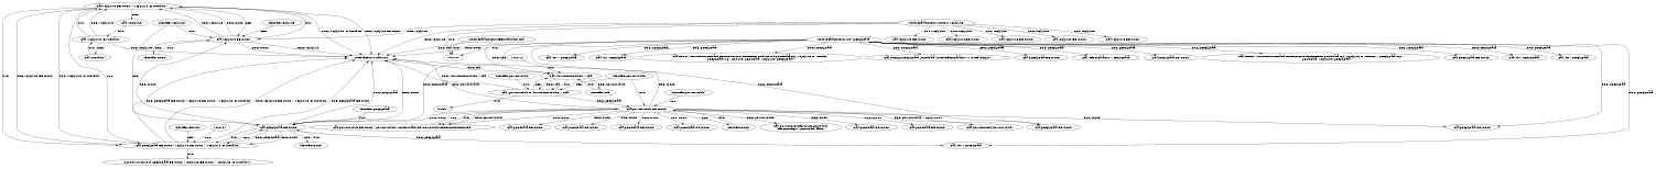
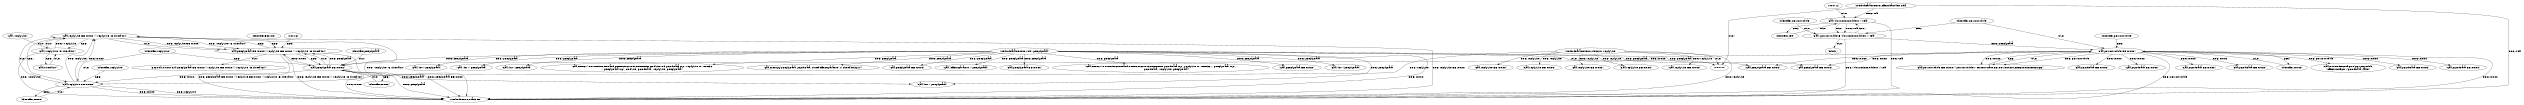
  digraph {
    n1 [label="(Call,replySize == NULL || *replySize != sizeof(int))"]
    n2 [label="(Call,replySize == NULL)"]
    n3 [label="(Call,*replySize != sizeof(int))"]
    n4 [label="(Call,pReplyData == NULL || replySize == NULL || *replySize != sizeof(int))"]
    n5 [label="(MethodReturn,static int)"]
    n6 [label="(Identifier,NULL)"]
    n7 [label="(Call,sizeof(int))"]
    n8 [label="(Call,pReplyData == NULL)"]
    n9 [label="(ControlStructure,if (pReplyData == NULL || replySize == NULL || *replySize != sizeof(int)))"]
    n10 [label="(MethodParameterIn,uint32_t *replySize)"]
    n11 [label="(Call,replySize == NULL)"]
    n12 [label="(Call,replySize == NULL)"]
    n13 [label="(Call,replySize == NULL)"]
    n14 [label="(Call,replySize == NULL)"]
    n15 [label="(Call,replySize == NULL)"]
    1000100
    n17 [label="(Call,(int *) pReplyData)"]
    n18 [label="(Identifier,NULL)"]
    n19 [label="(MethodParameterIn,void *pReplyData)"]
    n20 [label="(Call,(int *) pReplyData)"]
    n21 [label="(Call,(int *)pReplyData)"]
    n22 [label="(Call,ALOGV(\"Downmix_Command EFFECT_CMD_SET_PARAM cmdSize %d pCmdData %p, *replySize %\" PRIu32\n \", pReplyData %p\", cmdSize, pCmdData, *replySize, pReplyData))"]
    n23 [label="(Call,memcpy(pReplyData, pCmdData, sizeof(effect_param_t) + sizeof(int32_t)))"]
    n24 [label="(Call,pReplyData == NULL)"]
    n25 [label="(Call,(effect_param_t *) pReplyData)"]
    n26 [label="(Call,pReplyData == NULL)"]
    n27 [label="(Call,pReplyData == NULL)"]
    n28 [label="(Call,ALOGV(\"Downmix_Command EFFECT_CMD_GET_PARAM pCmdData %p, *replySize %\" PRIu32 \", pReplyData: %p\",\n                pCmdData, *replySize, pReplyData))"]
    n29 [label="(Call,pReplyData == NULL)"]
    n30 [label="(Call,(int *)pReplyData)"]
    n31 [label="(Call,pReplyData == NULL)"]
    n32 [label="(Call,(int *)pReplyData)"]
    n33 [label="(Call,pDwmModule == NULL)"]
    n34 [label="(Call,pCmdData == NULL)"]
    n35 [label="(Call,pCmdData == NULL)"]
    n36 [label="(Identifier,NULL)"]
    n37 [label="(Call,Downmix_Configure(pDwmModule,\n (effect_config_t *)pCmdData, false))"]
    n38 [label="(Call,pCmdData == NULL)"]
    n39 [label="(Call,pCmdData == NULL)"]
-   n40 [label="(Call,Downmix_Init(pDwmModule))"]
    n41 [label="(Call,pDwmModule == NULL || pDwmModule->context.state == DOWNMIX_STATE_UNINITIALIZED)"]
    n42 [label="(Call,pCmdData == NULL)"]
    n43 [label="(Call,pCmdData == NULL)"]
    n44 [label="(Call,*pDwmModule = (downmix_module_t *) self)"]
    n45 [label="(Call,(downmix_module_t *) self)"]
    n46 [label="(Block,)"]
    n47 [label="(Identifier,self)"]
    n48 [label="(MethodParameterIn,effect_handle_t self)"]
    n49 [label="(Identifier,pDwmModule)"]
    n50 [label="(Identifier,EINVAL)"]
    n51 [label="(Call,*replySize)"]
    n52 [label="(Identifier,pDwmModule)"]
    n53 [label="(Identifier,replySize)"]
    n54 [label="(Identifier,pDwmModule)"]
    n55 [label="(Identifier,replySize)"]
    n56 [label="(Identifier,pReplyData)"]
    1000112
    1000164
    n1 -> n2 [label="CFG: "]
-   n1 -> n51 [label="CFG: "]
+   n1 -> n3 [label="CFG: "]
    n1 -> n4 [label="AST: "]
    n1 -> n4 [label="DDG: replySize == NULL"]
    n1 -> n4 [label="DDG: *replySize != sizeof(int)"]
    n1 -> n5 [label="DDG: *replySize != sizeof(int)"]
    n1 -> n5 [label="DDG: replySize == NULL"]
    n2 -> n1 [label="AST: "]
    n2 -> n1 [label="DDG: replySize"]
    n2 -> n1 [label="DDG: NULL"]
    n2 -> n5 [label="DDG: NULL"]
    n2 -> n5 [label="DDG: replySize"]
    n2 -> n6 [label="CFG: "]
    n3 -> n1 [label="AST: "]
    n3 -> n1 [label="DDG: *replySize"]
    n3 -> n5 [label="DDG: *replySize"]
    n3 -> n7 [label="CFG: "]
    n4 -> n1 [label="CFG: "]
    n4 -> n5 [label="DDG: pReplyData == NULL || replySize == NULL || *replySize != sizeof(int)"]
    n4 -> n5 [label="DDG: replySize == NULL || *replySize != sizeof(int)"]
    n4 -> n5 [label="DDG: pReplyData == NULL"]
    n4 -> n8 [label="CFG: "]
    n4 -> n9 [label="AST: "]
    n6 -> n2 [label="AST: "]
    n7 -> n3 [label="AST: "]
    n8 -> n2 [label="DDG: NULL"]
    n8 -> n4 [label="AST: "]
    n8 -> n4 [label="DDG: pReplyData"]
    n8 -> n4 [label="DDG: NULL"]
    n8 -> n5 [label="DDG: pReplyData"]
    n8 -> n5 [label="DDG: NULL"]
    n8 -> n17 [label="DDG: pReplyData"]
    n8 -> n18 [label="CFG: "]
    n10 -> n2 [label="DDG: replySize"]
    n10 -> n5 [label="DDG: replySize"]
    n10 -> n11 [label="DDG: replySize"]
    n10 -> n12 [label="DDG: replySize"]
    n10 -> n13 [label="DDG: replySize"]
    n10 -> n14 [label="DDG: replySize"]
    n10 -> n15 [label="DDG: replySize"]
    n10 -> 1000100 [label="AST: "]
    n18 -> n8 [label="AST: "]
    n19 -> n5 [label="DDG: NULL"]
    n19 -> n8 [label="DDG: pReplyData"]
    n19 -> 1000100 [label="AST: "]
    n19 -> n17 [label="DDG: pReplyData"]
    n19 -> n20 [label="DDG: pReplyData"]
    n19 -> n21 [label="DDG: pReplyData"]
    n19 -> n22 [label="DDG: pReplyData"]
    n19 -> n23 [label="DDG: pReplyData"]
    n19 -> n24 [label="DDG: pReplyData"]
    n19 -> n25 [label="DDG: pReplyData"]
    n19 -> n26 [label="DDG: pReplyData"]
    n19 -> n27 [label="DDG: pReplyData"]
    n19 -> n28 [label="DDG: pReplyData"]
    n19 -> n29 [label="DDG: pReplyData"]
    n19 -> n30 [label="DDG: pReplyData"]
    n19 -> n31 [label="DDG: pReplyData"]
    n19 -> n32 [label="DDG: pReplyData"]
    n33 -> n5 [label="DDG: pDwmModule"]
    n33 -> n5 [label="DDG: NULL"]
    n33 -> n8 [label="DDG: NULL"]
    n33 -> n26 [label="DDG: NULL"]
    n33 -> n31 [label="DDG: NULL"]
    n33 -> n34 [label="DDG: NULL"]
    n33 -> n35 [label="DDG: NULL"]
    n33 -> n36 [label="CFG: "]
    n33 -> n37 [label="DDG: pDwmModule"]
    n33 -> n38 [label="DDG: NULL"]
    n33 -> n39 [label="DDG: NULL"]
-   n33 -> n40 [label="DDG: pDwmModule"]
    n33 -> n41 [label="AST: "]
    n33 -> n41 [label="DDG: pDwmModule"]
    n33 -> n41 [label="DDG: NULL"]
    n33 -> n42 [label="DDG: NULL"]
    n33 -> n43 [label="DDG: NULL"]
    n36 -> n33 [label="AST: "]
    n41 -> n33 [label="CFG: "]
    n44 -> n5 [label="DDG: (downmix_module_t *) self"]
    n44 -> n33 [label="DDG: pReplyData"]
    n44 -> n45 [label="CFG: "]
    n44 -> n46 [label="AST: "]
-   n5 -> n45 [label="DDG: self"]
+   n45 -> n5 [label="DDG: self"]
    n45 -> n44 [label="AST: "]
    n45 -> n44 [label="DDG: self"]
-   n45 -> n47 [label="DDG: pDwmModule"]
+   n45 -> n47 [label="CFG: "]
    n47 -> n45 [label="AST: "]
    n48 -> n5 [label="DDG: self"]
    n48 -> 1000100 [label="AST: "]
    n48 -> n45 [label="DDG: self"]
    n49 -> n33 [label="AST: "]
    n49 -> n44 [label="CFG: "]
    n50 -> n4 [label="CFG: "]
    n51 -> n3 [label="AST: "]
    n52 -> n44 [label="AST: "]
    n53 -> n2 [label="AST: "]
    n53 -> n8 [label="CFG: "]
    n54 -> n33 [label="CFG: "]
    n55 -> n2 [label="CFG: "]
    n56 -> n8 [label="AST: "]
    1000112 -> n45 [label="AST: "]
    1000164 -> n4 [label="CFG: "]
  }
